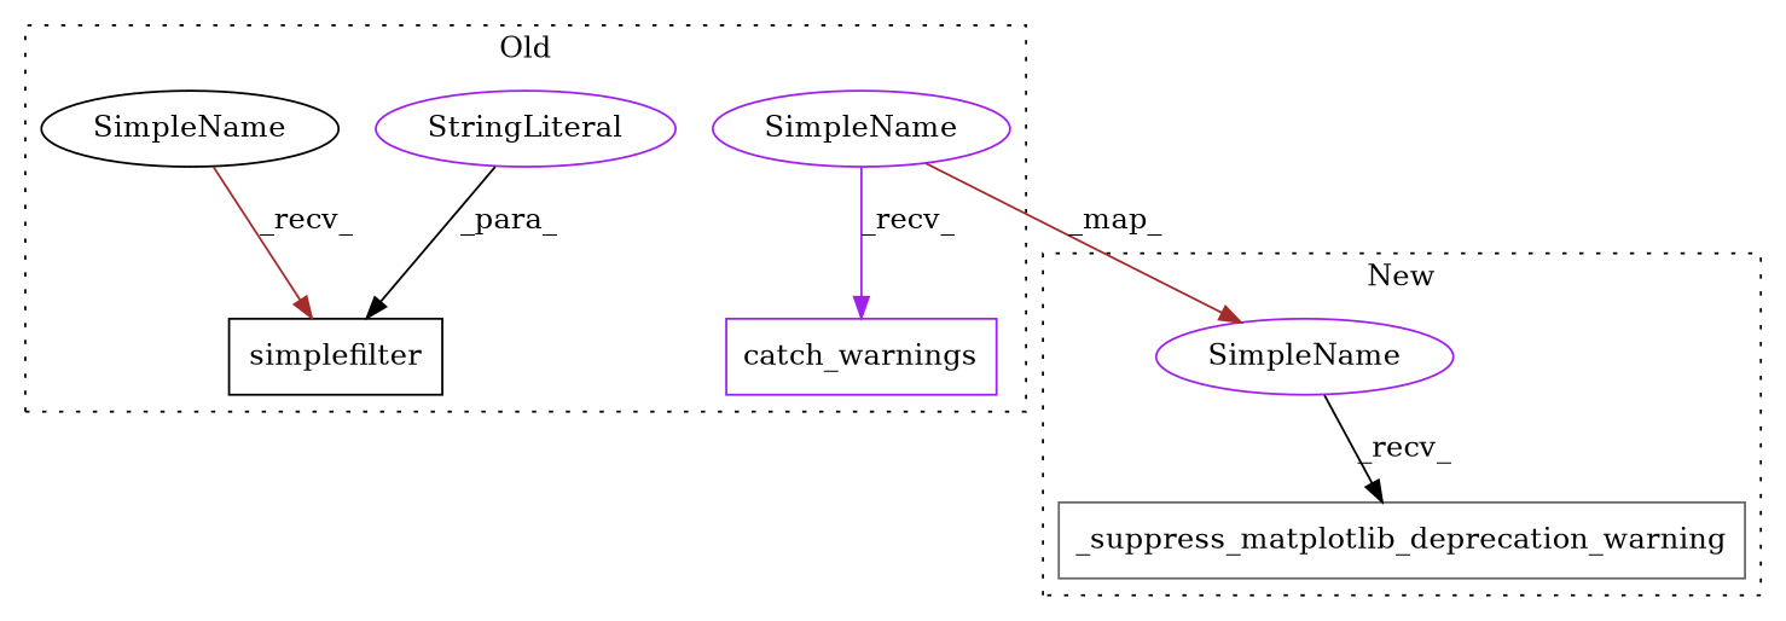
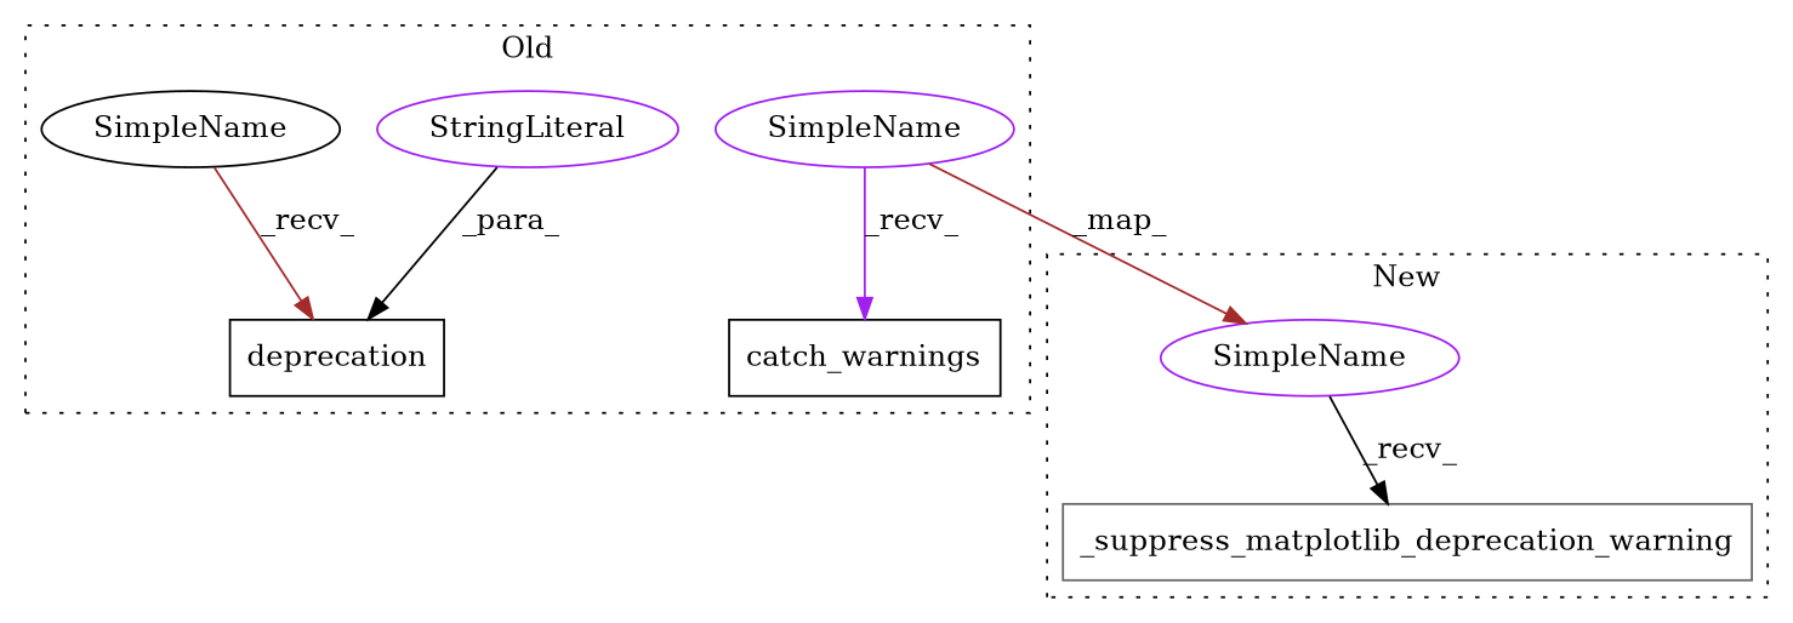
  digraph {
    node [a=32 color=purple l=8 shape=ellipse]
    edge [color=black]
-   n1 [color=black l="13,1" label=simplefilter s="1170,1220" shape=box]
+   n1 [color=black l="13,1" label=deprecation s="1170,1220" shape=box]
    n2 [a=45 label=StringLiteral s=1183]
-   n3 [l=16 label=catch_warnings s=1135 shape=box]
+   n3 [color=black l=16 label=catch_warnings s=1135 shape=box]
    n4 [a=42 label=SimpleName s=1126]
    n5 [a=42 color=black label=SimpleName s=1161]
    n6 [color=gray40 l=42 label=_suppress_matplotlib_deprecation_warning s=1097 shape=box]
    n7 [a=42 l=5 label=SimpleName s=1091]
    subgraph cluster_1 {
      label=Old
      style=dotted
      n1
      n2
      n3
      n4
      n5
    }
    subgraph cluster_2 {
      label=New
      style=dotted
      n6
      n7
    }
    n2 -> n1 [label=_para_]
    n4 -> n3 [color=purple label=_recv_]
    n4 -> n7 [color=brown label=_map_]
    n5 -> n1 [color=brown label=_recv_]
    n7 -> n6 [label=_recv_]
  }
